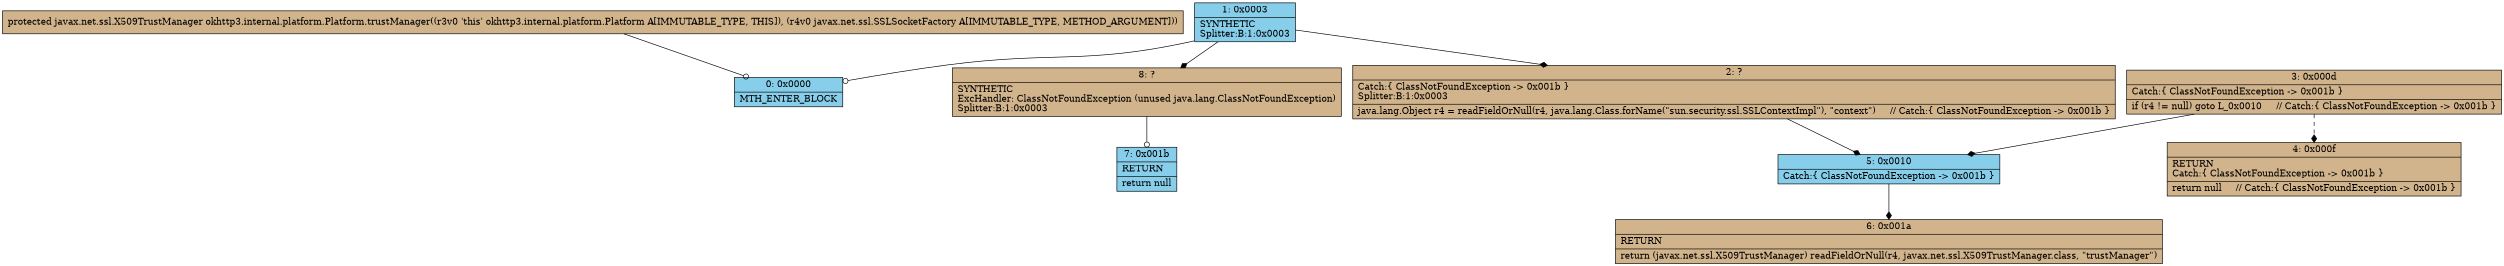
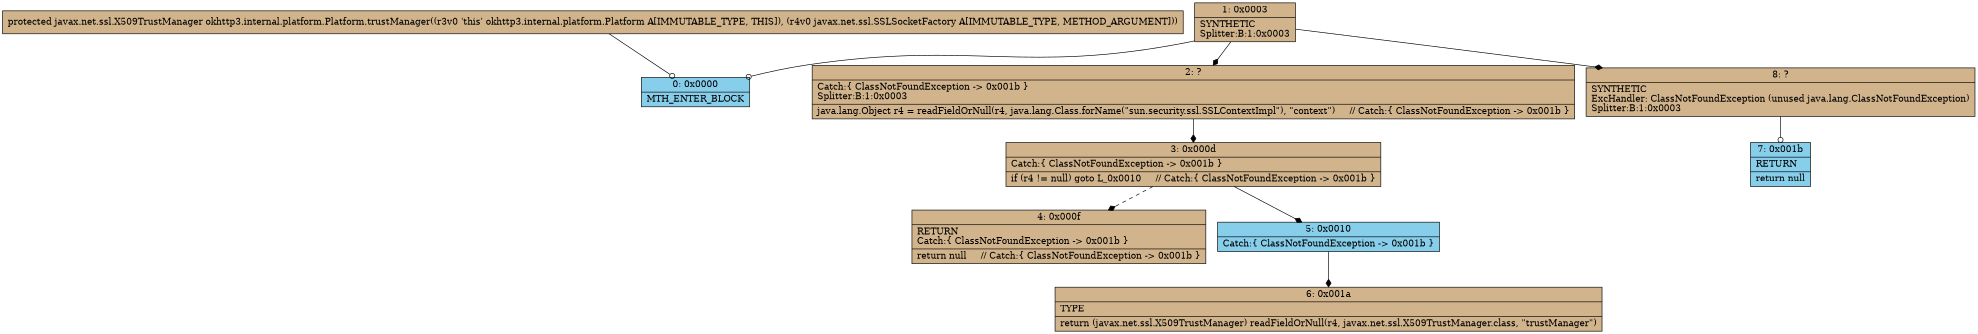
  digraph {
    node [fillcolor=tan shape=record style=filled]
    edge [arrowhead=diamond]
    n1 [fillcolor=skyblue label="{0\:\ 0x0000|MTH_ENTER_BLOCK\l}"]
-   n2 [fillcolor=skyblue label="{1\:\ 0x0003|SYNTHETIC\lSplitter:B:1:0x0003\l}"]
+   n2 [label="{1\:\ 0x0003|SYNTHETIC\lSplitter:B:1:0x0003\l}"]
    n3 [label="{2\:\ ?|Catch:\{ ClassNotFoundException \-\> 0x001b \}\lSplitter:B:1:0x0003\l|java.lang.Object r4 = readFieldOrNull(r4, java.lang.Class.forName(\"sun.security.ssl.SSLContextImpl\"), \"context\")     \/\/ Catch:\{ ClassNotFoundException \-\> 0x001b \}\l}"]
    n4 [label="{8\:\ ?|SYNTHETIC\lExcHandler: ClassNotFoundException (unused java.lang.ClassNotFoundException)\lSplitter:B:1:0x0003\l}"]
    n5 [label="{3\:\ 0x000d|Catch:\{ ClassNotFoundException \-\> 0x001b \}\l|if (r4 != null) goto L_0x0010     \/\/ Catch:\{ ClassNotFoundException \-\> 0x001b \}\l}"]
    n6 [fillcolor=skyblue label="{7\:\ 0x001b|RETURN\l|return null\l}"]
    n7 [label="{4\:\ 0x000f|RETURN\lCatch:\{ ClassNotFoundException \-\> 0x001b \}\l|return null     \/\/ Catch:\{ ClassNotFoundException \-\> 0x001b \}\l}"]
    n8 [fillcolor=skyblue label="{5\:\ 0x0010|Catch:\{ ClassNotFoundException \-\> 0x001b \}\l}"]
-   n9 [label="{6\:\ 0x001a|RETURN\l|return (javax.net.ssl.X509TrustManager) readFieldOrNull(r4, javax.net.ssl.X509TrustManager.class, \"trustManager\")\l}"]
+   n9 [label="{6\:\ 0x001a|TYPE\l|return (javax.net.ssl.X509TrustManager) readFieldOrNull(r4, javax.net.ssl.X509TrustManager.class, \"trustManager\")\l}"]
    n10 [label="{protected javax.net.ssl.X509TrustManager okhttp3.internal.platform.Platform.trustManager((r3v0 'this' okhttp3.internal.platform.Platform A[IMMUTABLE_TYPE, THIS]), (r4v0 javax.net.ssl.SSLSocketFactory A[IMMUTABLE_TYPE, METHOD_ARGUMENT])) }"]
    n2 -> n1 [arrowhead=odot]
    n2 -> n3
    n2 -> n4
-   n3 -> n8
+   n3 -> n5
    n4 -> n6 [arrowhead=odot]
    n5 -> n7 [style=dashed]
    n5 -> n8
    n8 -> n9
    n10 -> n1 [arrowhead=odot]
  }
